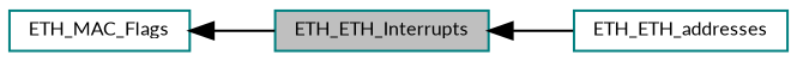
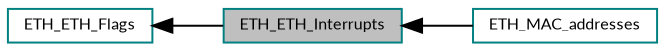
  digraph {
    fontname=Lato
    rankdir=LR
    node [color=teal fillcolor=white fontname=Lato fontsize=8 shape=record style=filled]
    edge [dir=back fontname=Lato fontsize=8 labelfontname=Sans labelfontsize=8 shape=plaintext style=solid]
-   n1 [height=0.2 label=ETH_MAC_Flags width=0.4]
+   n1 [height=0.2 label=ETH_ETH_Flags width=0.4]
    n2 [fillcolor=grey75 fontcolor=black height=0.2 label=ETH_ETH_Interrupts width=0.4]
-   n3 [height=0.2 label=ETH_ETH_addresses width=0.4]
+   n3 [height=0.2 label=ETH_MAC_addresses width=0.4]
    n1 -> n2
    n2 -> n3
  }
